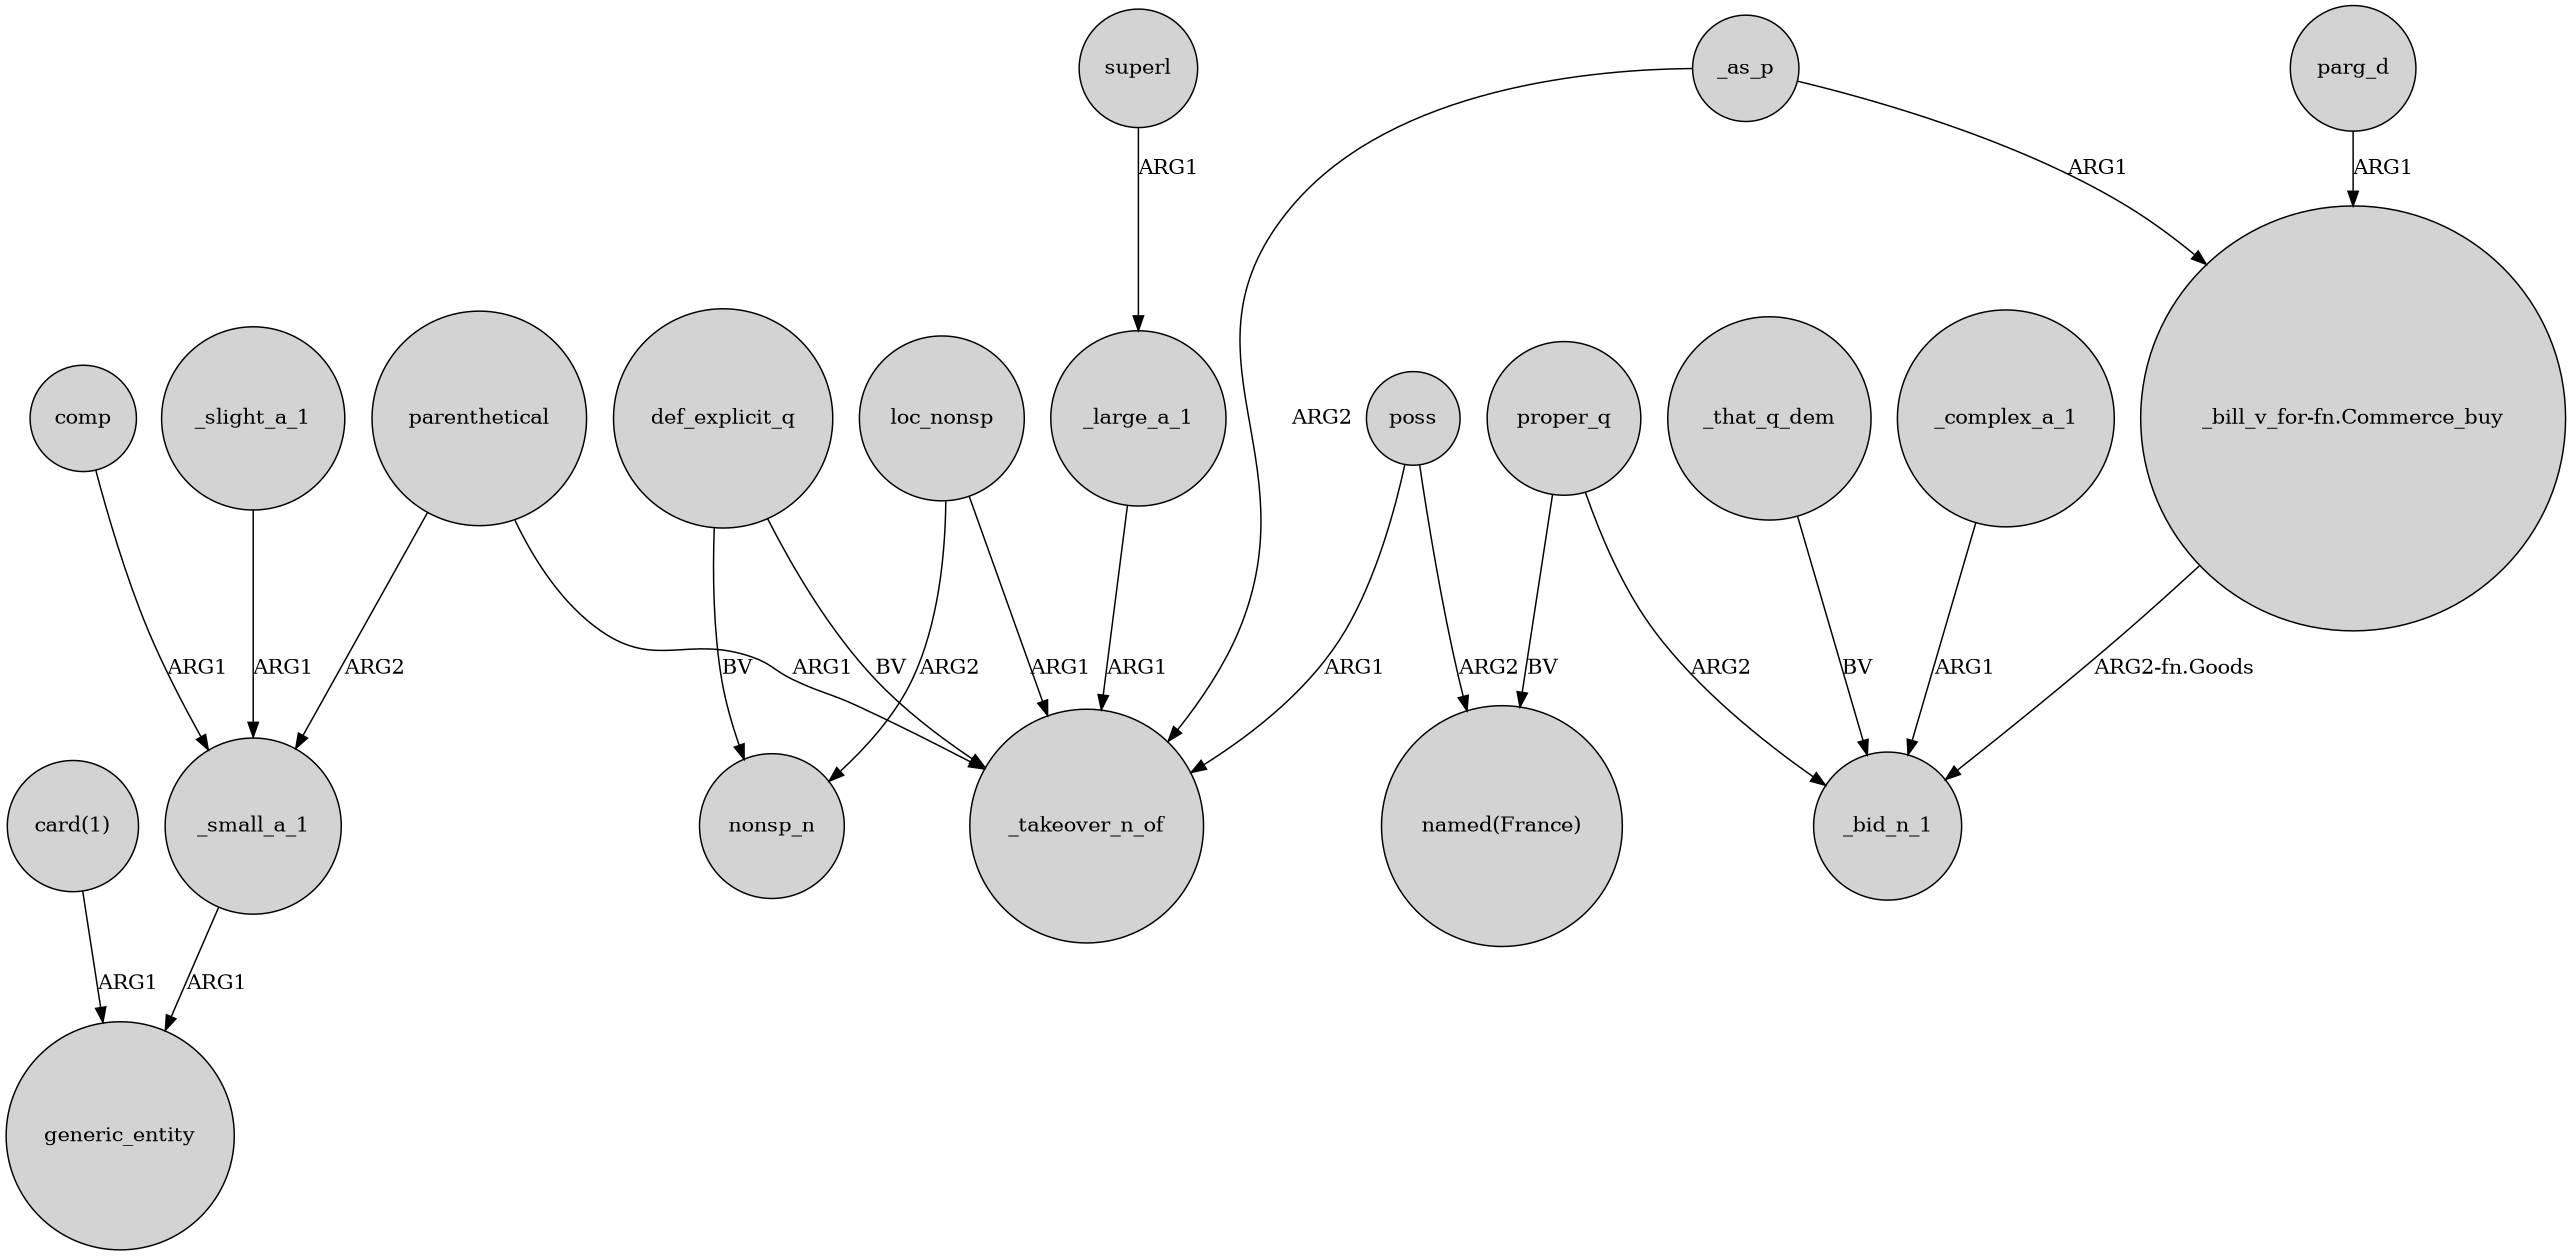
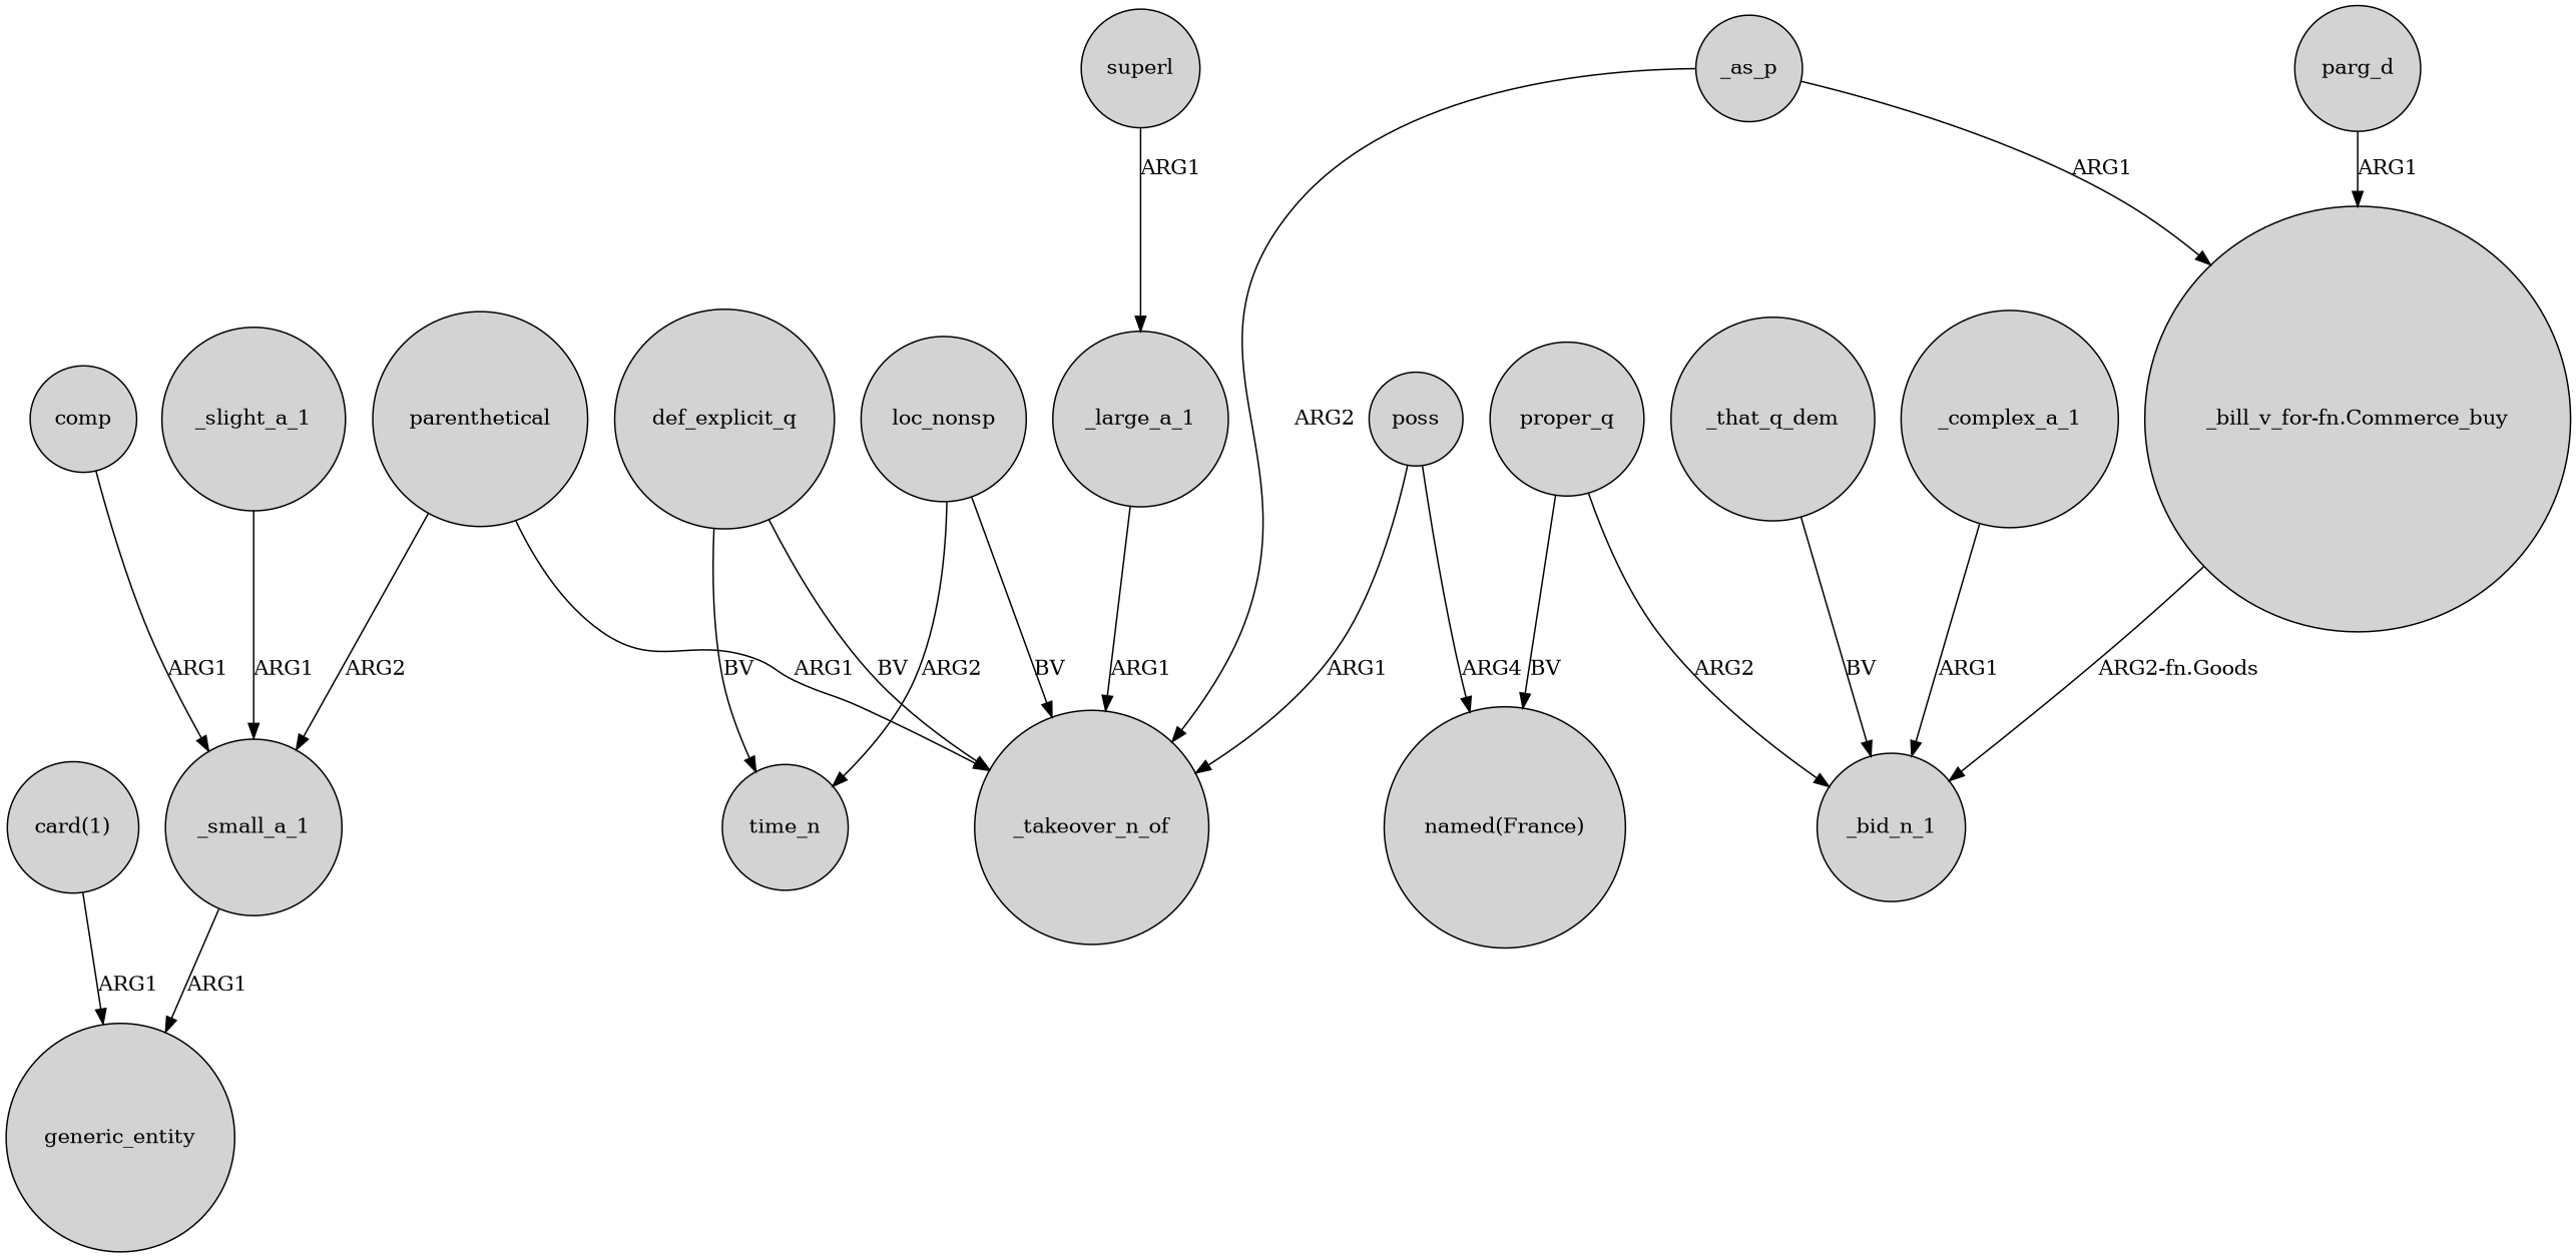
  digraph {
    node [shape=circle style=filled]
    "card(1)"
    generic_entity
    def_explicit_q
    _takeover_n_of
-   time_n [label=nonsp_n]
+   time_n
    _that_q_dem
    _bid_n_1
    _small_a_1
    proper_q
    "named(France)"
    _as_p
    "_bill_v_for-fn.Commerce_buy"
    _large_a_1
    parenthetical
    comp
    _complex_a_1
    parg_d
    loc_nonsp
    poss
    _slight_a_1
    superl
    "card(1)" -> generic_entity [label=ARG1]
    def_explicit_q -> _takeover_n_of [label=BV]
    def_explicit_q -> time_n [label=BV]
    _that_q_dem -> _bid_n_1 [label=BV]
    _small_a_1 -> generic_entity [label=ARG1]
    proper_q -> _bid_n_1 [label=ARG2]
    proper_q -> "named(France)" [label=BV]
    _as_p -> _takeover_n_of [label=ARG2]
    _as_p -> "_bill_v_for-fn.Commerce_buy" [label=ARG1]
    "_bill_v_for-fn.Commerce_buy" -> _bid_n_1 [label="ARG2-fn.Goods"]
    _large_a_1 -> _takeover_n_of [label=ARG1]
    parenthetical -> _takeover_n_of [label=ARG1]
    parenthetical -> _small_a_1 [label=ARG2]
    comp -> _small_a_1 [label=ARG1]
    _complex_a_1 -> _bid_n_1 [label=ARG1]
    parg_d -> "_bill_v_for-fn.Commerce_buy" [label=ARG1]
-   loc_nonsp -> _takeover_n_of [label=ARG1]
+   loc_nonsp -> _takeover_n_of [label=BV]
    loc_nonsp -> time_n [label=ARG2]
    poss -> _takeover_n_of [label=ARG1]
-   poss -> "named(France)" [label=ARG2]
+   poss -> "named(France)" [label=ARG4]
    _slight_a_1 -> _small_a_1 [label=ARG1]
    superl -> _large_a_1 [label=ARG1]
  }
